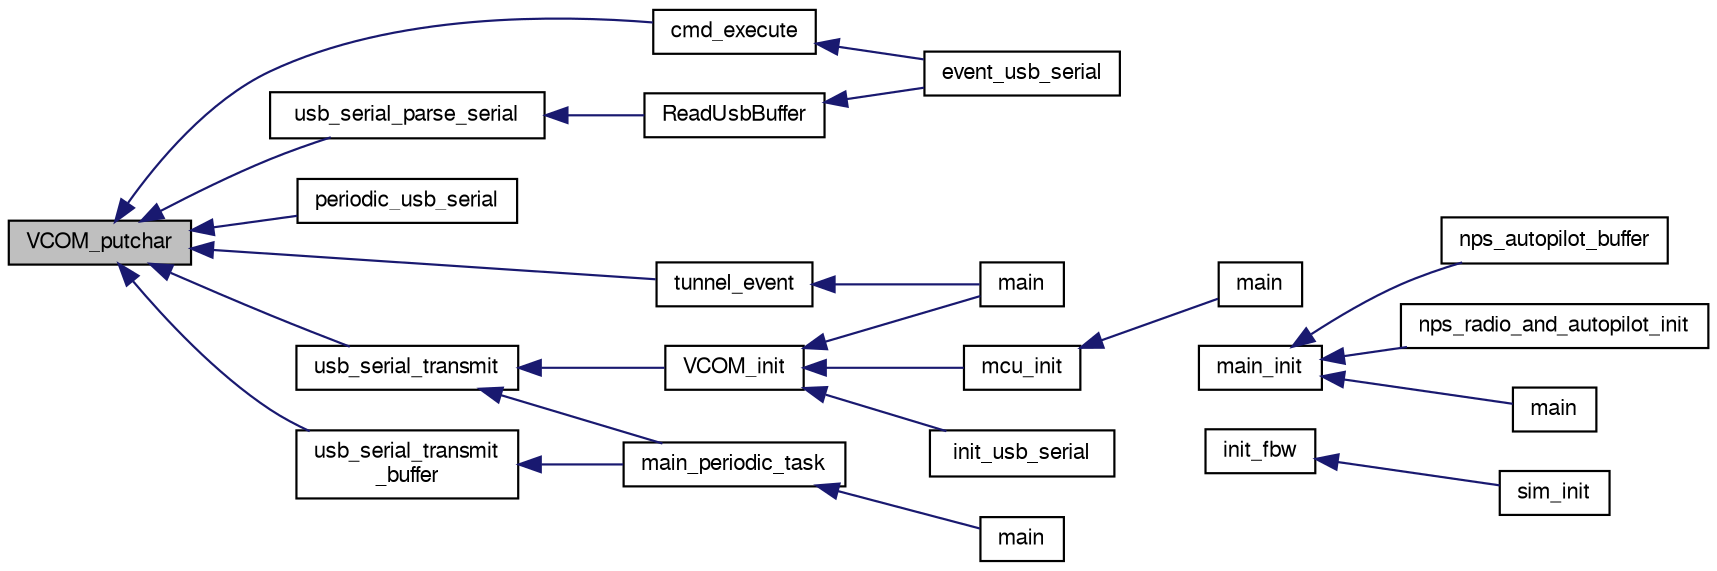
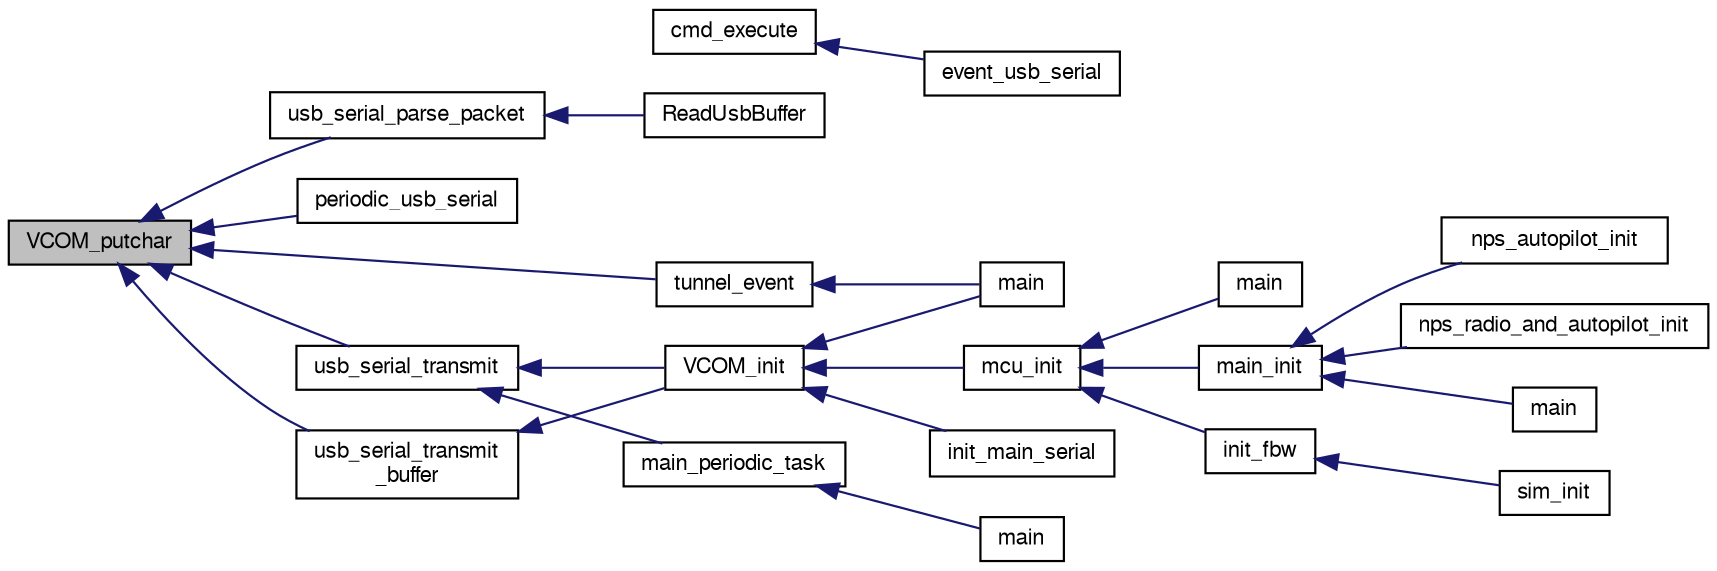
  digraph {
    rankdir=LR
    node [color=black fillcolor=white fontname=FreeSans fontsize=10 shape=record style=filled]
    edge [color=midnightblue dir=back fontname=FreeSans fontsize=10 labelfontname=FreeSans labelfontsize=10 style=solid]
    n1 [fillcolor=grey75 fontcolor=black height=0.2 label=VCOM_putchar width=0.4]
    n2 [height=0.2 label=cmd_execute width=0.4]
    n3 [height=0.2 label=periodic_usb_serial width=0.4]
    n4 [height=0.2 label=tunnel_event width=0.4]
-   n5 [height=0.2 label=usb_serial_parse_serial width=0.4]
+   n5 [height=0.2 label=usb_serial_parse_packet width=0.4]
    n6 [height=0.2 label=usb_serial_transmit width=0.4]
    n7 [height=0.2 label="usb_serial_transmit\l_buffer" width=0.4]
    n8 [height=0.2 label=event_usb_serial width=0.4]
    n9 [height=0.2 label=main width=0.4]
    n10 [height=0.2 label=ReadUsbBuffer width=0.4]
    n11 [height=0.2 label=main_periodic_task width=0.4]
    n12 [height=0.2 label=VCOM_init width=0.4]
    n13 [height=0.2 label=main width=0.4]
-   n14 [height=0.2 label=init_usb_serial width=0.4]
+   n14 [height=0.2 label=init_main_serial width=0.4]
    n15 [height=0.2 label=mcu_init width=0.4]
    n16 [height=0.2 label=main width=0.4]
    n17 [height=0.2 label=main_init width=0.4]
    n18 [height=0.2 label=init_fbw width=0.4]
    n19 [height=0.2 label=main width=0.4]
-   n20 [height=0.2 label=nps_autopilot_buffer width=0.4]
+   n20 [height=0.2 label=nps_autopilot_init width=0.4]
    n21 [height=0.2 label=nps_radio_and_autopilot_init width=0.4]
    n22 [height=0.2 label=sim_init width=0.4]
-   n1 -> n2
    n1 -> n3
    n1 -> n4
    n1 -> n5
    n1 -> n6
    n1 -> n7
    n2 -> n8
    n4 -> n9
    n5 -> n10
    n6 -> n11
    n6 -> n12
-   n7 -> n11
-   n10 -> n8
+   n7 -> n12
    n11 -> n13
    n12 -> n9
    n12 -> n14
    n12 -> n15
    n15 -> n16
+   n15 -> n17
+   n15 -> n18
    n17 -> n19
    n17 -> n20
    n17 -> n21
    n18 -> n22
  }
